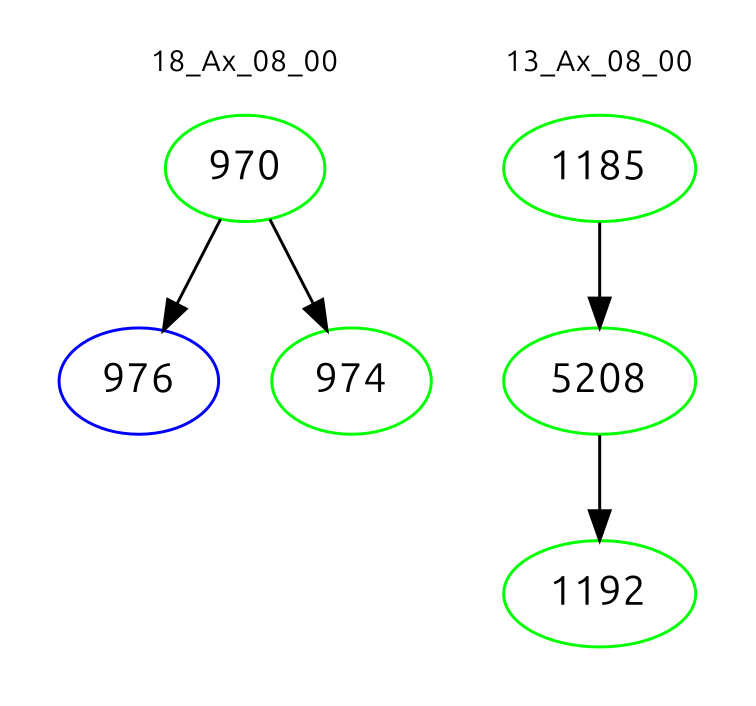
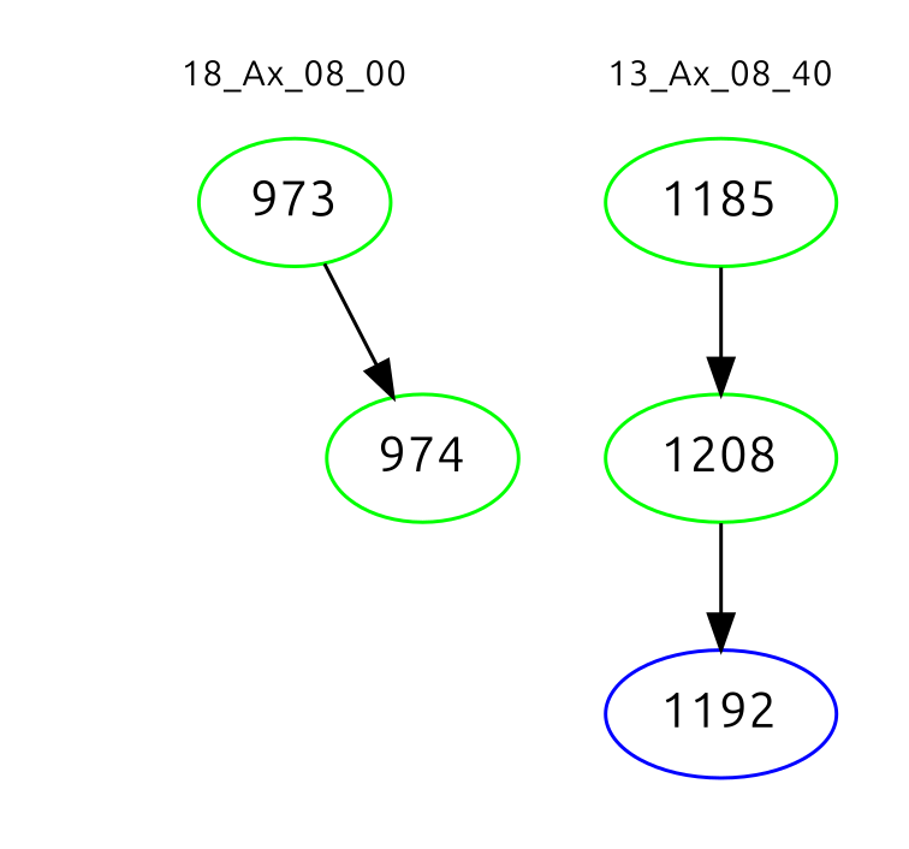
  digraph {
    fontname=Ubuntu
    node [color=green fontname=Ubuntu]
    edge [color=black fontname=Ubuntu]
-   n1 [label=970]
-   n2 [color=blue label=976]
+   n1 [label=973]
    n3 [label=974]
    n4 [label=1185]
-   n5 [label=5208]
-   n6 [label=1192]
+   n5 [label=1208]
+   n6 [color=blue label=1192]
    subgraph cluster_1 {
      color=white
      fontsize=10
      label="18_Ax_08_00"
      n1
-     n2
      n3
    }
    subgraph cluster_2 {
      color=white
      fontsize=10
-     label="13_Ax_08_00"
+     label="13_Ax_08_40"
      n4
      n5
      n6
    }
-   n1 -> n2
    n1 -> n3
    n4 -> n5
    n5 -> n6
  }
